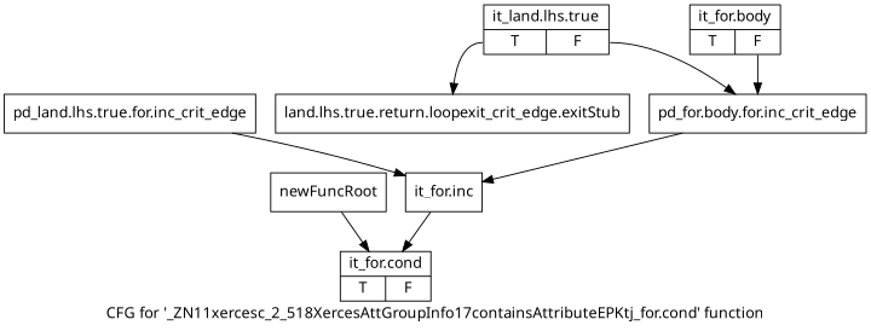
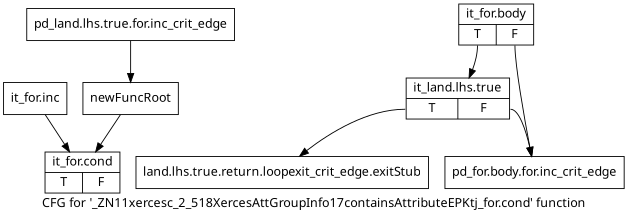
  digraph {
    fontname="Noto Sans"
    label="CFG for '_ZN11xercesc_2_518XercesAttGroupInfo17containsAttributeEPKtj_for.cond' function"
    node [fontname="Noto Sans" shape=record]
    edge [fontname="Noto Sans"]
    n1 [label="{newFuncRoot}"]
    n2 [label="{it_for.cond|{<s0>T|<s1>F}}"]
    n3 [label="{it_for.body|{<s0>T|<s1>F}}"]
    n4 [label="{it_land.lhs.true|{<s0>T|<s1>F}}"]
    n5 [label="{pd_for.body.for.inc_crit_edge}"]
    n6 [label="{land.lhs.true.return.loopexit_crit_edge.exitStub}"]
    n7 [label="{it_for.inc}"]
    n8 [label="{pd_land.lhs.true.for.inc_crit_edge}"]
    n1 -> n2
+   n3 -> n4 [tailport=s0]
    n3 -> n5 [tailport=s1]
    n4 -> n5 [tailport=s1]
    n4 -> n6 [tailport=s0]
-   n5 -> n7
    n7 -> n2
-   n8 -> n7
+   n8 -> n1
  }
